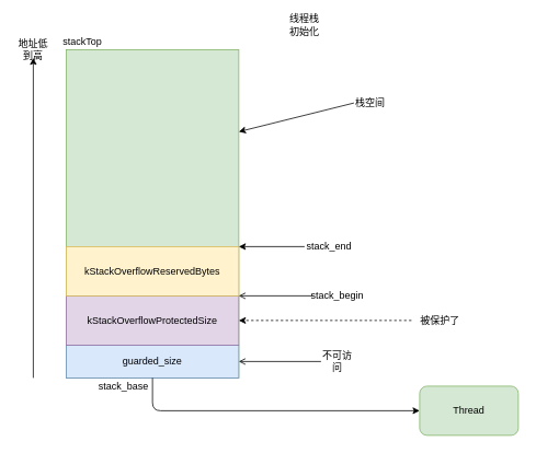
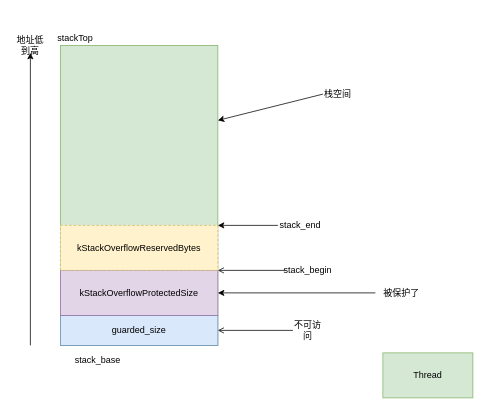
  <mxCell id="0" />
  <mxCell id="1" parent="0" />
  <mxCell id="2" value="" style="rounded=0;whiteSpace=wrap;html=1;fillColor=#d5e8d4;strokeColor=#82b366;" parent="1" vertex="1"><mxGeometry x="80" y="60" width="210" height="400" as="geometry" /></mxCell>
  <mxCell id="3" value="stackTop" style="text;html=1;strokeColor=none;fillColor=none;align=center;verticalAlign=middle;whiteSpace=wrap;rounded=0;" parent="1" vertex="1"><mxGeometry x="80" y="40" width="40" height="20" as="geometry" /></mxCell>
- <mxCell id="4" value="stack_base" style="text;html=1;strokeColor=none;fillColor=none;align=center;verticalAlign=middle;whiteSpace=wrap;rounded=0;" parent="1" vertex="1"><mxGeometry x="130" y="460" width="40" height="20" as="geometry" /></mxCell>
+ <mxCell id="4" value="stack_base" style="text;html=1;strokeColor=none;fillColor=none;align=center;verticalAlign=middle;whiteSpace=wrap;rounded=0;" parent="1" vertex="1"><mxGeometry x="110" y="470" width="40" height="20" as="geometry" /></mxCell>
  <mxCell id="5" value="guarded_size" style="rounded=0;whiteSpace=wrap;html=1;fillColor=#dae8fc;strokeColor=#6c8ebf;" parent="1" vertex="1"><mxGeometry x="80" y="420" width="210" height="40" as="geometry" /></mxCell>
  <mxCell id="6" value="kStackOverflowProtectedSize" style="rounded=0;whiteSpace=wrap;html=1;fillColor=#e1d5e7;strokeColor=#9673a6;" parent="1" vertex="1"><mxGeometry x="80" y="360" width="210" height="60" as="geometry" /></mxCell>
- <mxCell id="7" value="kStackOverflowReservedBytes" style="rounded=0;whiteSpace=wrap;html=1;fillColor=#fff2cc;strokeColor=#d6b656;" parent="1" vertex="1"><mxGeometry x="80" y="300" width="210" height="60" as="geometry" /></mxCell>
+ <mxCell id="7" value="kStackOverflowReservedBytes" style="rounded=0;whiteSpace=wrap;html=1;fillColor=#fff2cc;strokeColor=#d6b656;dashed=1;" parent="1" vertex="1"><mxGeometry x="80" y="300" width="210" height="60" as="geometry" /></mxCell>
  <mxCell id="8" value="" style="endArrow=open;html=1;entryX=1;entryY=0.5;entryDx=0;entryDy=0;exitX=0;exitY=0.5;exitDx=0;exitDy=0;" parent="1" source="9" target="5" edge="1"><mxGeometry width="50" height="50" relative="1" as="geometry"><mxPoint x="380" y="420" as="sourcePoint" /><mxPoint x="370" y="270" as="targetPoint" /></mxGeometry></mxCell>
  <mxCell id="9" value="不可访问" style="text;html=1;strokeColor=none;fillColor=none;align=center;verticalAlign=middle;whiteSpace=wrap;rounded=0;" parent="1" vertex="1"><mxGeometry x="390" y="430" width="40" height="20" as="geometry" /></mxCell>
- <mxCell id="10" value="" style="endArrow=classic;html=1;exitX=0.5;exitY=1;exitDx=0;exitDy=0;" parent="1" source="5" target="11" edge="1"><mxGeometry width="50" height="50" relative="1" as="geometry"><mxPoint x="320" y="320" as="sourcePoint" /><mxPoint x="570" y="500" as="targetPoint" /><Array as="points"><mxPoint x="185" y="500" /></Array></mxGeometry></mxCell>
- <mxCell id="11" value="Thread" style="whiteSpace=wrap;html=1;fillColor=#d5e8d4;strokeColor=#82b366;rounded=1;" parent="1" vertex="1"><mxGeometry x="510" y="470" width="120" height="60" as="geometry" /></mxCell>
+ <mxCell id="11" value="Thread" style="rounded=0;whiteSpace=wrap;html=1;fillColor=#d5e8d4;strokeColor=#82b366;" parent="1" vertex="1"><mxGeometry x="510" y="470" width="120" height="60" as="geometry" /></mxCell>
  <mxCell id="12" value="" style="endArrow=classic;html=1;" parent="1" target="13" edge="1"><mxGeometry width="50" height="50" relative="1" as="geometry"><mxPoint x="40" y="460" as="sourcePoint" /><mxPoint x="40" y="60" as="targetPoint" /></mxGeometry></mxCell>
  <mxCell id="13" value="地址低到高" style="text;html=1;strokeColor=none;fillColor=none;align=center;verticalAlign=middle;whiteSpace=wrap;rounded=0;" parent="1" vertex="1"><mxGeometry x="20" y="50" width="40" height="20" as="geometry" /></mxCell>
- <mxCell id="14" value="线程栈初始化" style="text;html=1;strokeColor=none;fillColor=none;align=center;verticalAlign=middle;whiteSpace=wrap;rounded=0;" parent="1" vertex="1"><mxGeometry x="350" y="20" width="40" height="20" as="geometry" /></mxCell>
  <mxCell id="15" value="" style="endArrow=open;html=1;entryX=1;entryY=1;entryDx=0;entryDy=0;exitX=0;exitY=0.5;exitDx=0;exitDy=0;" parent="1" source="16" target="7" edge="1"><mxGeometry width="50" height="50" relative="1" as="geometry"><mxPoint x="370" y="360" as="sourcePoint" /><mxPoint x="370" y="230" as="targetPoint" /></mxGeometry></mxCell>
  <mxCell id="16" value="stack_begin" style="text;html=1;strokeColor=none;fillColor=none;align=center;verticalAlign=middle;whiteSpace=wrap;rounded=0;" parent="1" vertex="1"><mxGeometry x="380" y="350" width="60" height="20" as="geometry" /></mxCell>
  <mxCell id="17" value="" style="endArrow=classic;html=1;entryX=1;entryY=0;entryDx=0;entryDy=0;" parent="1" target="7" edge="1"><mxGeometry width="50" height="50" relative="1" as="geometry"><mxPoint x="370" y="300" as="sourcePoint" /><mxPoint x="370" y="230" as="targetPoint" /></mxGeometry></mxCell>
  <mxCell id="18" value="stack_end" style="text;html=1;strokeColor=none;fillColor=none;align=center;verticalAlign=middle;whiteSpace=wrap;rounded=0;" parent="1" vertex="1"><mxGeometry x="380" y="290" width="40" height="20" as="geometry" /></mxCell>
- <mxCell id="19" value="" style="endArrow=classic;html=1;entryX=1;entryY=0.5;entryDx=0;entryDy=0;exitX=0;exitY=0.5;exitDx=0;exitDy=0;dashed=1;" parent="1" source="20" target="6" edge="1"><mxGeometry width="50" height="50" relative="1" as="geometry"><mxPoint x="380" y="390" as="sourcePoint" /><mxPoint x="370" y="230" as="targetPoint" /></mxGeometry></mxCell>
+ <mxCell id="19" value="" style="endArrow=classic;html=1;entryX=1;entryY=0.5;entryDx=0;entryDy=0;exitX=0;exitY=0.5;exitDx=0;exitDy=0;" parent="1" source="20" target="6" edge="1"><mxGeometry width="50" height="50" relative="1" as="geometry"><mxPoint x="380" y="390" as="sourcePoint" /><mxPoint x="370" y="230" as="targetPoint" /></mxGeometry></mxCell>
  <mxCell id="20" value="被保护了" style="text;html=1;strokeColor=none;fillColor=none;align=center;verticalAlign=middle;whiteSpace=wrap;rounded=0;" parent="1" vertex="1"><mxGeometry x="500" y="380" width="70" height="20" as="geometry" /></mxCell>
  <mxCell id="21" value="" style="endArrow=classic;html=1;entryX=1;entryY=0.25;entryDx=0;entryDy=0;exitX=0;exitY=0.5;exitDx=0;exitDy=0;" parent="1" source="22" target="2" edge="1"><mxGeometry width="50" height="50" relative="1" as="geometry"><mxPoint x="430" y="160" as="sourcePoint" /><mxPoint x="370" y="190" as="targetPoint" /></mxGeometry></mxCell>
  <mxCell id="22" value="栈空间" style="text;html=1;strokeColor=none;fillColor=none;align=center;verticalAlign=middle;whiteSpace=wrap;rounded=0;" parent="1" vertex="1"><mxGeometry x="430" y="115" width="40" height="20" as="geometry" /></mxCell>
